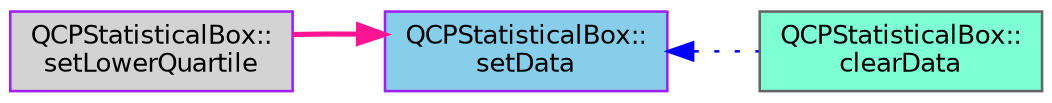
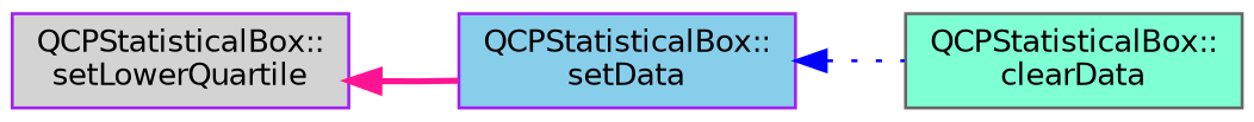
  digraph {
    rankdir=LR
    node [color=purple fontname=Helvetica fontsize=10 shape=record style=filled]
    edge [dir=back fontname=Helvetica fontsize=10 labelfontname=Helvetica labelfontsize=10]
    n1 [fillcolor=lightgrey fontcolor=black height=0.2 label="QCPStatisticalBox::\lsetLowerQuartile" width=0.4]
    n2 [fillcolor=skyblue height=0.2 label="QCPStatisticalBox::\lsetData" width=0.4]
    n3 [color=gray40 fillcolor=aquamarine height=0.2 label="QCPStatisticalBox::\lclearData" width=0.4]
-   n2 -> n1 [color=deeppink style=bold]
+   n1 -> n2 [color=deeppink style=bold]
    n2 -> n3 [color=blue style=dotted]
  }
